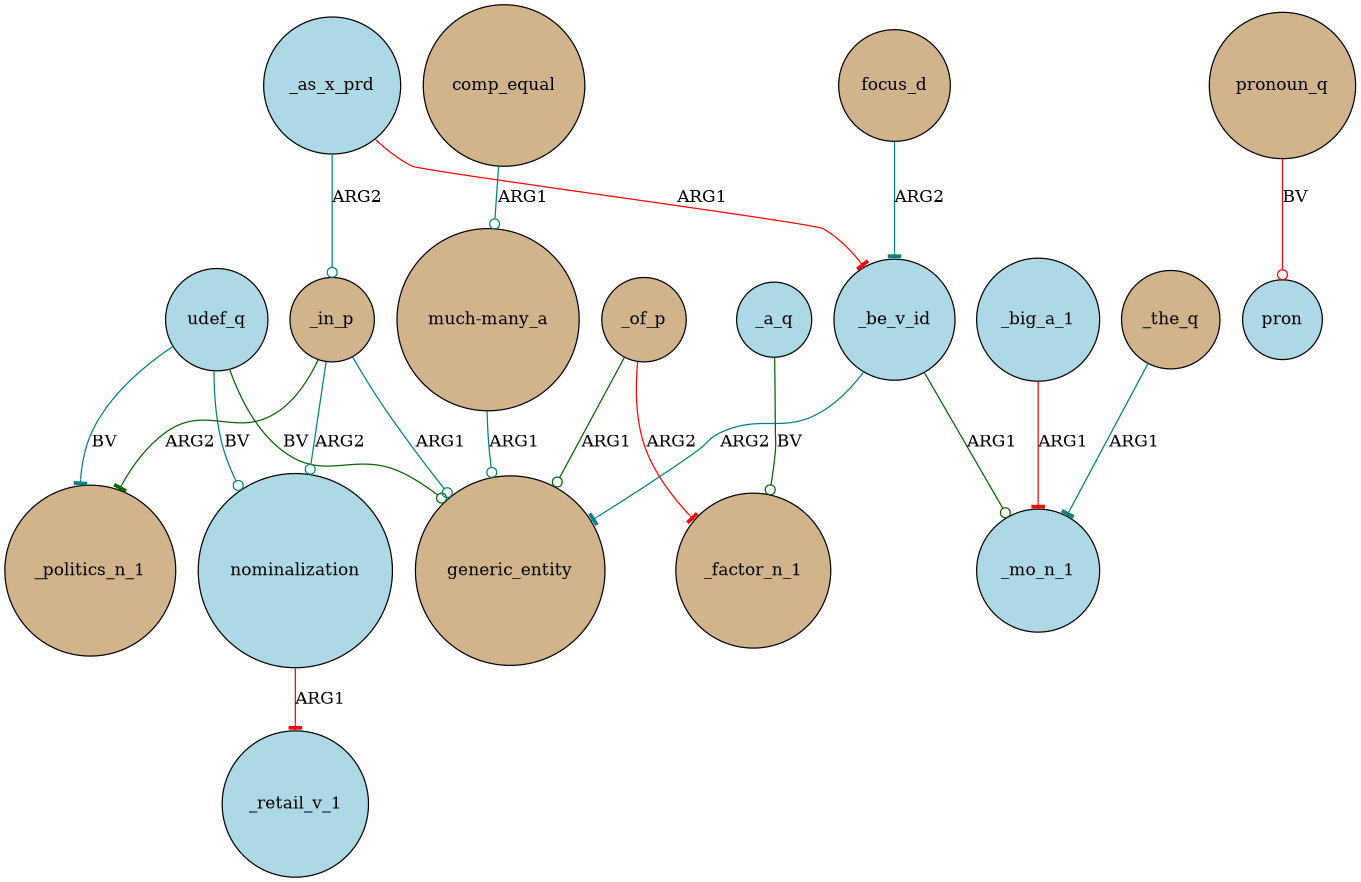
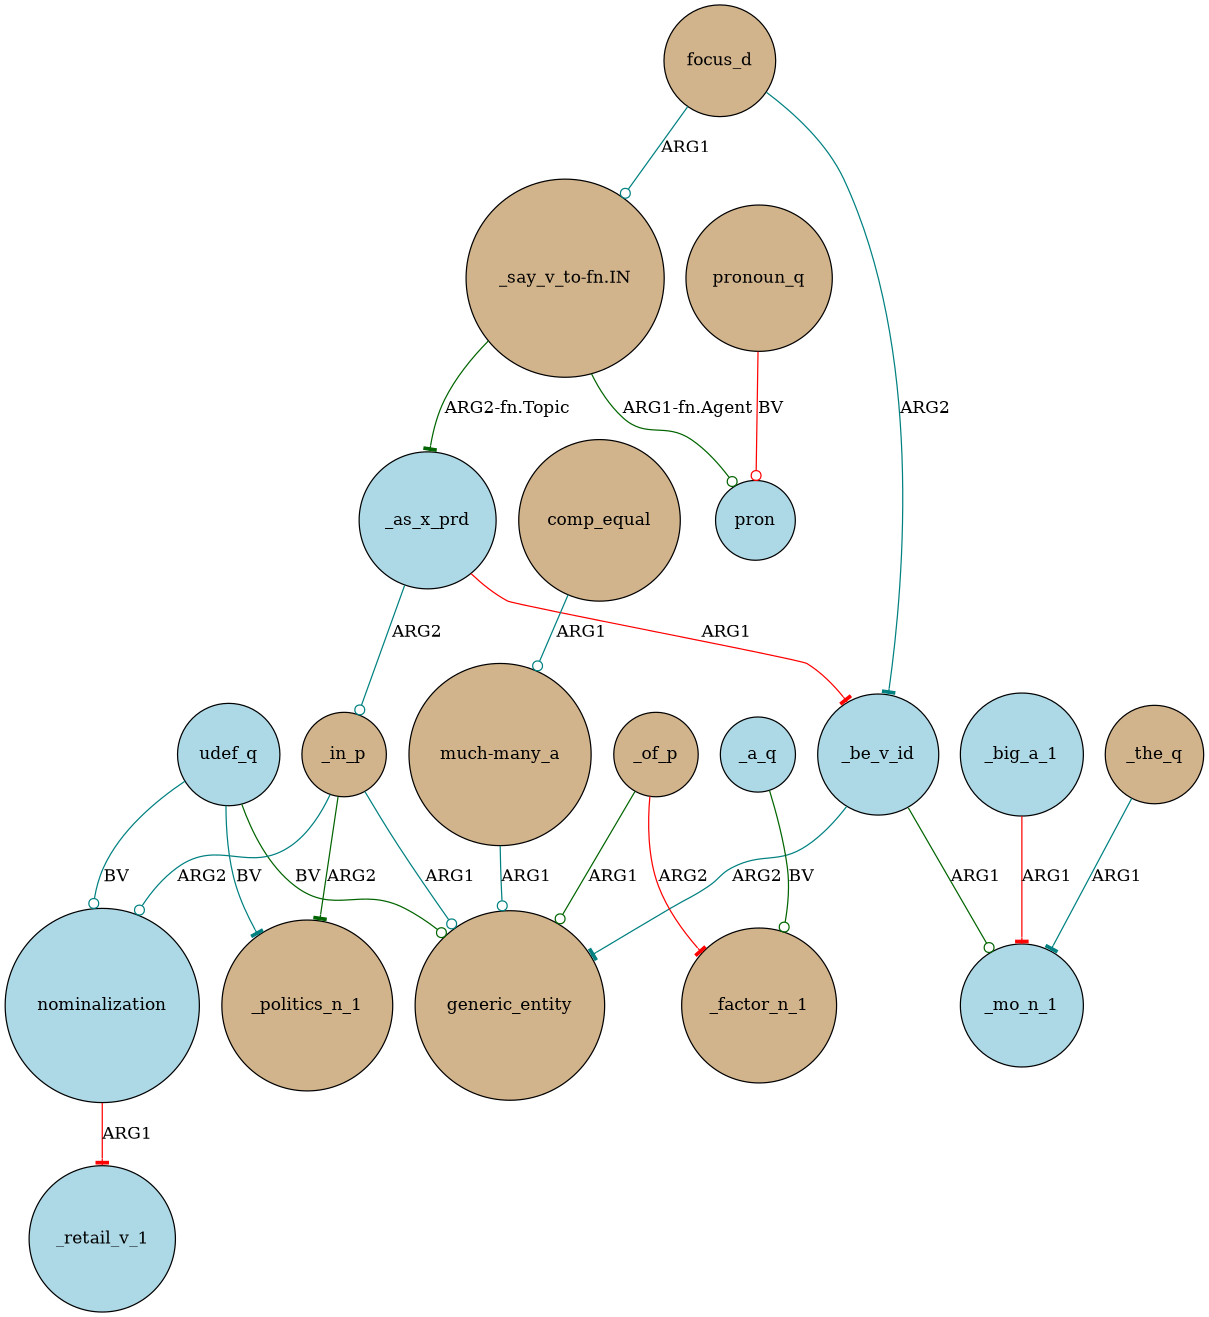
  digraph {
    node [fillcolor=tan shape=circle style=filled]
    edge [arrowhead=odot color=teal]
    _be_v_id [fillcolor=lightblue]
    focus_d
+   "_say_v_to-fn.IN"
    generic_entity
    _mo_n_1 [fillcolor=lightblue]
    _as_x_prd [fillcolor=lightblue]
    pron [fillcolor=lightblue]
    udef_q [fillcolor=lightblue]
    nominalization [fillcolor=lightblue]
    _politics_n_1
    _retail_v_1 [fillcolor=lightblue]
    _in_p
    _of_p
    _factor_n_1
    _a_q [fillcolor=lightblue]
    "much-many_a"
    comp_equal
    pronoun_q
    _the_q
    _big_a_1 [fillcolor=lightblue]
    _be_v_id -> generic_entity [arrowhead=tee label=ARG2]
    _be_v_id -> _mo_n_1 [color=darkgreen label=ARG1]
    focus_d -> _be_v_id [arrowhead=tee label=ARG2]
+   focus_d -> "_say_v_to-fn.IN" [label=ARG1]
+   "_say_v_to-fn.IN" -> _as_x_prd [arrowhead=tee color=darkgreen label="ARG2-fn.Topic"]
+   "_say_v_to-fn.IN" -> pron [color=darkgreen label="ARG1-fn.Agent"]
    _as_x_prd -> _be_v_id [arrowhead=tee color=red label=ARG1]
    _as_x_prd -> _in_p [label=ARG2]
    udef_q -> generic_entity [color=darkgreen label=BV]
    udef_q -> nominalization [label=BV]
    udef_q -> _politics_n_1 [arrowhead=tee label=BV]
    nominalization -> _retail_v_1 [arrowhead=tee color=red label=ARG1]
    _in_p -> generic_entity [label=ARG1]
    _in_p -> nominalization [label=ARG2]
    _in_p -> _politics_n_1 [arrowhead=tee color=darkgreen label=ARG2]
    _of_p -> generic_entity [color=darkgreen label=ARG1]
    _of_p -> _factor_n_1 [arrowhead=tee color=red label=ARG2]
    _a_q -> _factor_n_1 [color=darkgreen label=BV]
    "much-many_a" -> generic_entity [label=ARG1]
    comp_equal -> "much-many_a" [label=ARG1]
    pronoun_q -> pron [color=red label=BV]
    _the_q -> _mo_n_1 [arrowhead=tee label=ARG1]
    _big_a_1 -> _mo_n_1 [arrowhead=tee color=red label=ARG1]
  }
